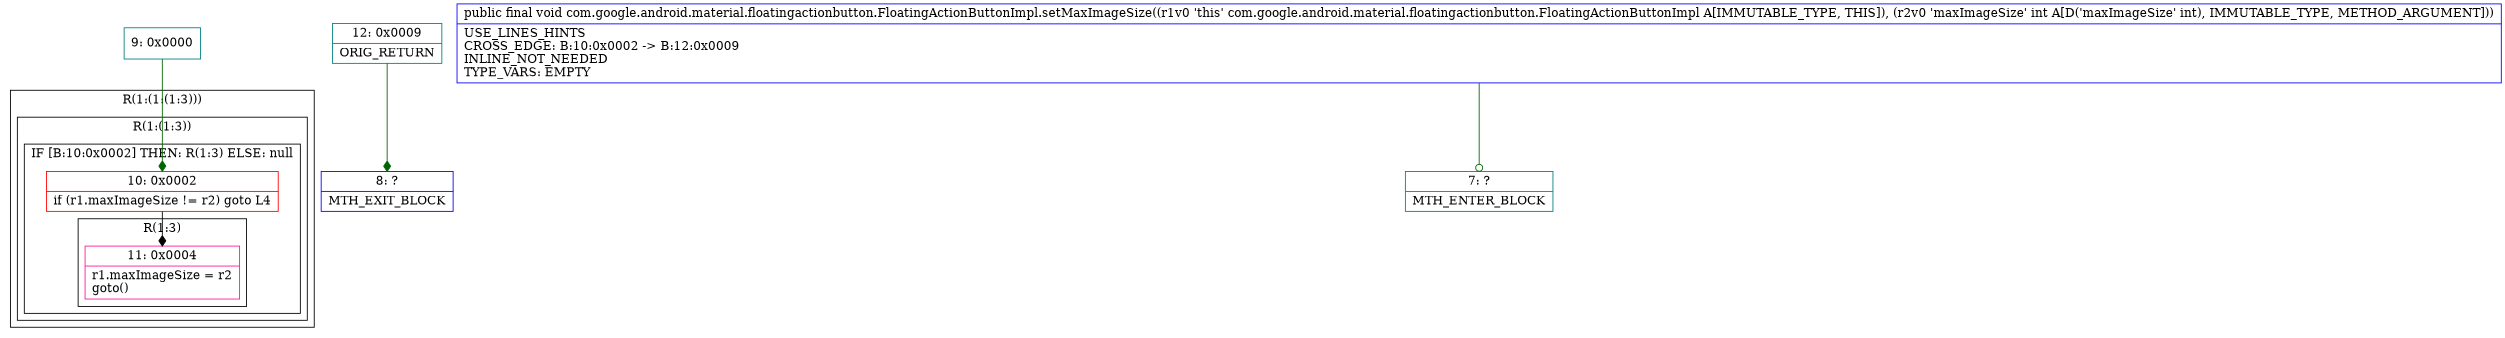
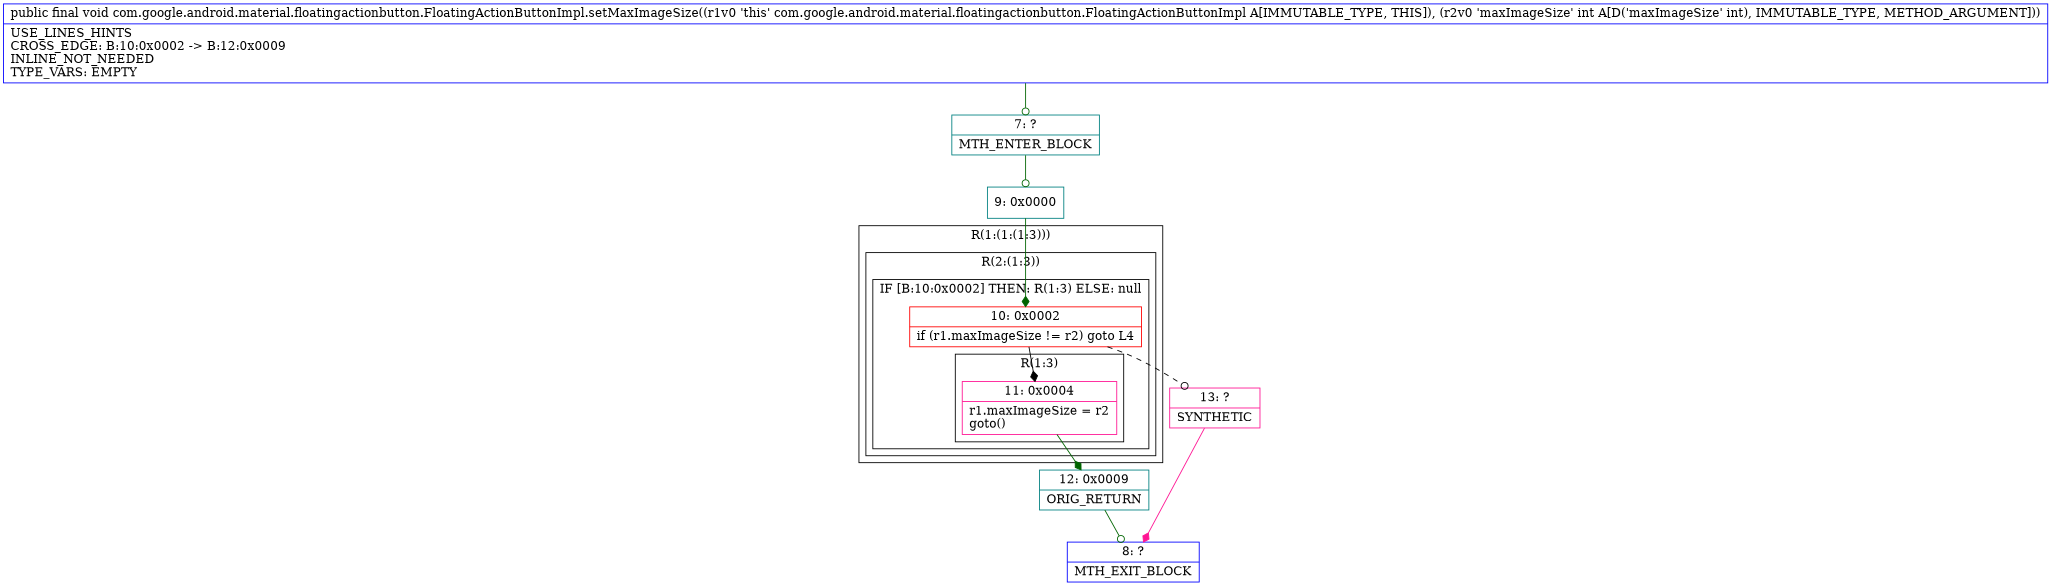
  digraph {
    node [color=teal shape=record]
    edge [arrowhead=diamond color=darkgreen]
    n1 [color=deeppink label="{11\:\ 0x0004|r1.maxImageSize = r2\lgoto()\l}"]
    n2 [color=red label="{10\:\ 0x0002|if (r1.maxImageSize != r2) goto L4\l}"]
    n3 [label="{12\:\ 0x0009|ORIG_RETURN\l}"]
+   n4 [color=deeppink label="{13\:\ ?|SYNTHETIC\l}"]
    n5 [color=blue label="{8\:\ ?|MTH_EXIT_BLOCK\l}"]
    n6 [label="{7\:\ ?|MTH_ENTER_BLOCK\l}"]
    n7 [label="{9\:\ 0x0000}"]
    n8 [color=blue label="{public final void com.google.android.material.floatingactionbutton.FloatingActionButtonImpl.setMaxImageSize((r1v0 'this' com.google.android.material.floatingactionbutton.FloatingActionButtonImpl A[IMMUTABLE_TYPE, THIS]), (r2v0 'maxImageSize' int A[D('maxImageSize' int), IMMUTABLE_TYPE, METHOD_ARGUMENT]))  | USE_LINES_HINTS\lCROSS_EDGE: B:10:0x0002 \-\> B:12:0x0009\lINLINE_NOT_NEEDED\lTYPE_VARS: EMPTY\l}"]
    subgraph cluster_1 {
      label="R(1:(1:(1:3)))"
      subgraph cluster_2 {
-       label="R(1:(1:3))"
+       label="R(2:(1:3))"
        subgraph cluster_3 {
          label="IF [B:10:0x0002] THEN: R(1:3) ELSE: null"
          n2
          subgraph cluster_4 {
            label="R(1:3)"
            n1
          }
        }
      }
    }
+   n1 -> n3
    n2 -> n1 [color=black]
-   n3 -> n5
+   n2 -> n4 [arrowhead=odot color=black style=dashed]
+   n3 -> n5 [arrowhead=odot]
+   n4 -> n5 [color=deeppink]
+   n6 -> n7 [arrowhead=odot]
    n7 -> n2
    n8 -> n6 [arrowhead=odot]
  }
